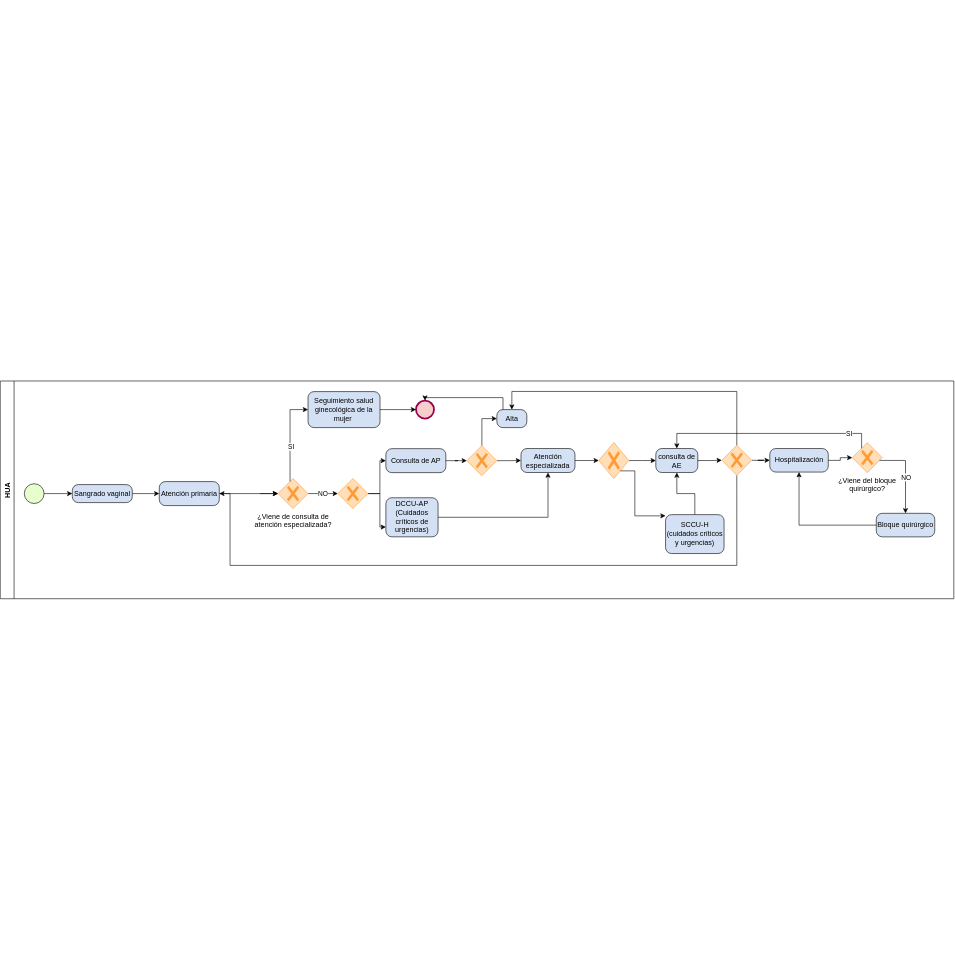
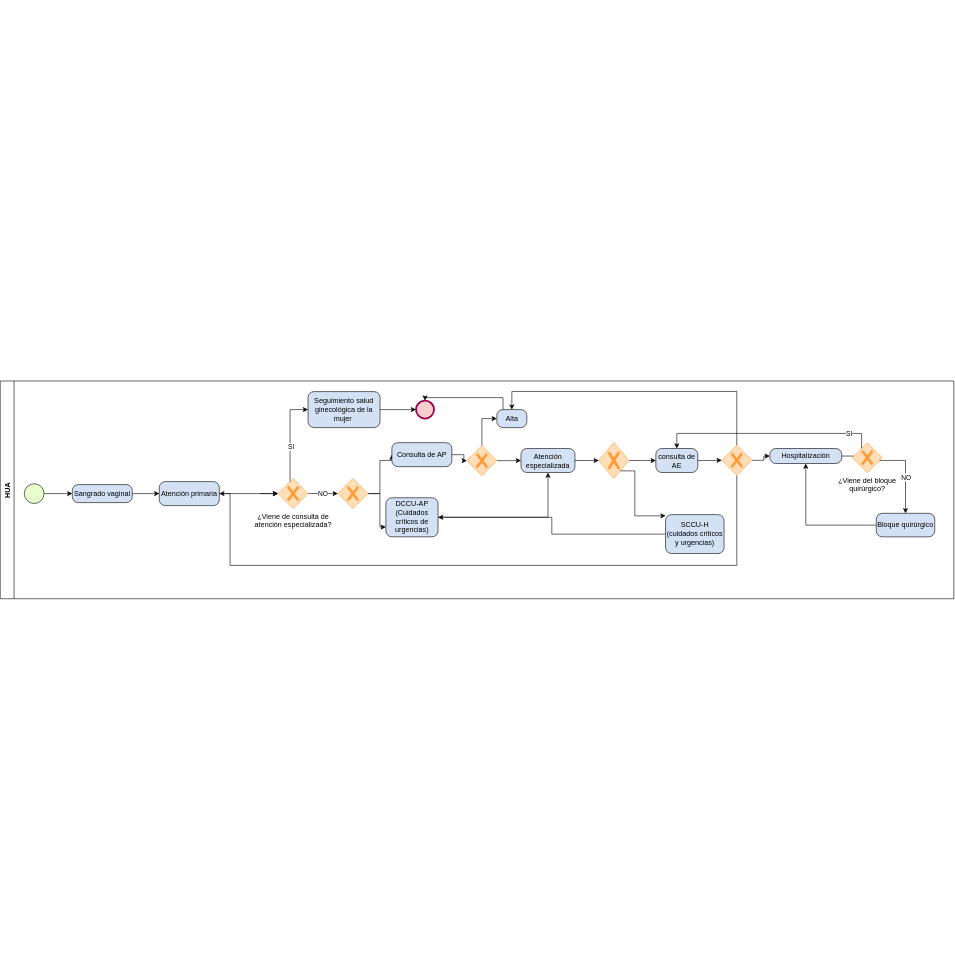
  <mxCell id="0" />
  <mxCell id="1" parent="0" />
  <mxCell id="2" value="NO" style="edgeStyle=orthogonalEdgeStyle;rounded=0;orthogonalLoop=1;jettySize=auto;html=1;entryX=0;entryY=0.5;entryDx=0;entryDy=0;entryPerimeter=0;" parent="1" source="3" target="13" edge="1"><mxGeometry relative="1" as="geometry" /></mxCell>
  <mxCell id="3" value="¿Viene de consulta de &lt;br&gt;atención especializada?" style="points=[[0.25,0.25,0],[0.5,0,0],[0.75,0.25,0],[1,0.5,0],[0.75,0.75,0],[0.5,1,0],[0.25,0.75,0],[0,0.5,0]];shape=mxgraph.bpmn.gateway2;html=1;verticalLabelPosition=bottom;labelBackgroundColor=#ffffff;verticalAlign=top;align=center;perimeter=rhombusPerimeter;outlineConnect=0;outline=none;symbol=none;gwType=exclusive;strokeColor=#FF9933;fillColor=#FFDEB8;" parent="1" vertex="1"><mxGeometry x="443" y="796.98" width="50" height="50" as="geometry" /></mxCell>
  <mxCell id="4" value="Seguimiento salud ginecológica de la mujer " style="points=[[0.25,0,0],[0.5,0,0],[0.75,0,0],[1,0.25,0],[1,0.5,0],[1,0.75,0],[0.75,1,0],[0.5,1,0],[0.25,1,0],[0,0.75,0],[0,0.5,0],[0,0.25,0]];shape=mxgraph.bpmn.task;whiteSpace=wrap;rectStyle=rounded;size=10;taskMarker=abstract;fillColor=#D4E1F5;" parent="1" vertex="1"><mxGeometry x="493" y="651.98" width="120" height="60" as="geometry" /></mxCell>
  <mxCell id="5" style="edgeStyle=orthogonalEdgeStyle;rounded=0;orthogonalLoop=1;jettySize=auto;html=1;entryX=0;entryY=0.5;entryDx=0;entryDy=0;entryPerimeter=0;" parent="1" target="3" edge="1"><mxGeometry relative="1" as="geometry"><mxPoint x="413" y="822.03" as="sourcePoint" /></mxGeometry></mxCell>
  <mxCell id="6" style="edgeStyle=orthogonalEdgeStyle;rounded=0;orthogonalLoop=1;jettySize=auto;html=1;entryX=0;entryY=0.5;entryDx=0;entryDy=0;entryPerimeter=0;" parent="1" source="3" target="4" edge="1"><mxGeometry relative="1" as="geometry"><mxPoint x="-1732.75" y="2373.73" as="targetPoint" /><Array as="points"><mxPoint x="463" y="681.98" /></Array></mxGeometry></mxCell>
  <mxCell id="7" value="SI" style="edgeLabel;html=1;align=center;verticalAlign=middle;resizable=0;points=[];" parent="6" vertex="1" connectable="0"><mxGeometry x="-0.221" y="-1" relative="1" as="geometry"><mxPoint as="offset" /></mxGeometry></mxCell>
  <mxCell id="8" value="" style="points=[[0.145,0.145,0],[0.5,0,0],[0.855,0.145,0],[1,0.5,0],[0.855,0.855,0],[0.5,1,0],[0.145,0.855,0],[0,0.5,0]];shape=mxgraph.bpmn.event;html=1;verticalLabelPosition=bottom;labelBackgroundColor=#ffffff;verticalAlign=top;align=center;perimeter=ellipsePerimeter;outlineConnect=0;aspect=fixed;outline=end;symbol=terminate2;fillColor=#F8CECC;strokeColor=#99004D;" parent="1" vertex="1"><mxGeometry x="673" y="666.98" width="30" height="30" as="geometry" /></mxCell>
  <mxCell id="9" style="edgeStyle=orthogonalEdgeStyle;rounded=0;orthogonalLoop=1;jettySize=auto;html=1;" parent="1" source="4" target="8" edge="1"><mxGeometry relative="1" as="geometry" /></mxCell>
  <mxCell id="10" style="edgeStyle=orthogonalEdgeStyle;rounded=0;orthogonalLoop=1;jettySize=auto;html=1;exitX=0.5;exitY=1;exitDx=0;exitDy=0;exitPerimeter=0;" parent="1" source="20" target="44" edge="1"><mxGeometry relative="1" as="geometry"><Array as="points"><mxPoint x="1208" y="941.73" /><mxPoint x="363" y="941.73" /></Array><mxPoint x="363" y="841.98" as="targetPoint" /></mxGeometry></mxCell>
  <mxCell id="11" style="edgeStyle=orthogonalEdgeStyle;rounded=0;orthogonalLoop=1;jettySize=auto;html=1;entryX=0;entryY=0.5;entryDx=0;entryDy=0;entryPerimeter=0;" parent="1" source="13" target="14" edge="1"><mxGeometry relative="1" as="geometry"><Array as="points"><mxPoint x="612.75" y="821.73" /><mxPoint x="612.75" y="766.73" /></Array></mxGeometry></mxCell>
  <mxCell id="12" style="edgeStyle=orthogonalEdgeStyle;rounded=0;orthogonalLoop=1;jettySize=auto;html=1;entryX=0;entryY=0.75;entryDx=0;entryDy=0;entryPerimeter=0;" parent="1" source="13" target="23" edge="1"><mxGeometry relative="1" as="geometry"><Array as="points"><mxPoint x="612.75" y="821.73" /><mxPoint x="612.75" y="877.73" /></Array></mxGeometry></mxCell>
  <mxCell id="13" value="" style="points=[[0.25,0.25,0],[0.5,0,0],[0.75,0.25,0],[1,0.5,0],[0.75,0.75,0],[0.5,1,0],[0.25,0.75,0],[0,0.5,0]];shape=mxgraph.bpmn.gateway2;html=1;verticalLabelPosition=bottom;labelBackgroundColor=#ffffff;verticalAlign=top;align=center;perimeter=rhombusPerimeter;outlineConnect=0;outline=none;symbol=none;gwType=exclusive;strokeColor=#FF9933;fillColor=#FFDEB8;" parent="1" vertex="1"><mxGeometry x="542.75" y="796.98" width="50" height="50" as="geometry" /></mxCell>
- <mxCell id="14" value="Consulta de AP" style="points=[[0.25,0,0],[0.5,0,0],[0.75,0,0],[1,0.25,0],[1,0.5,0],[1,0.75,0],[0.75,1,0],[0.5,1,0],[0.25,1,0],[0,0.75,0],[0,0.5,0],[0,0.25,0]];shape=mxgraph.bpmn.task;whiteSpace=wrap;rectStyle=rounded;size=10;taskMarker=abstract;fillColor=#D4E1F5;" parent="1" vertex="1"><mxGeometry x="622.75" y="747.06" width="100" height="40" as="geometry" /></mxCell>
+ <mxCell id="14" value="Consulta de AP" style="points=[[0.25,0,0],[0.5,0,0],[0.75,0,0],[1,0.25,0],[1,0.5,0],[1,0.75,0],[0.75,1,0],[0.5,1,0],[0.25,1,0],[0,0.75,0],[0,0.5,0],[0,0.25,0]];shape=mxgraph.bpmn.task;whiteSpace=wrap;rectStyle=rounded;size=10;taskMarker=abstract;fillColor=#D4E1F5;" parent="1" vertex="1"><mxGeometry x="632.75" y="737.06" width="100" height="40" as="geometry" /></mxCell>
  <mxCell id="15" style="edgeStyle=orthogonalEdgeStyle;rounded=0;orthogonalLoop=1;jettySize=auto;html=1;entryX=0;entryY=0.5;entryDx=0;entryDy=0;entryPerimeter=0;" parent="1" source="16" target="45" edge="1"><mxGeometry relative="1" as="geometry"><mxPoint x="859" y="766.73" as="targetPoint" /></mxGeometry></mxCell>
  <mxCell id="16" value="" style="points=[[0.25,0.25,0],[0.5,0,0],[0.75,0.25,0],[1,0.5,0],[0.75,0.75,0],[0.5,1,0],[0.25,0.75,0],[0,0.5,0]];shape=mxgraph.bpmn.gateway2;html=1;verticalLabelPosition=bottom;labelBackgroundColor=#ffffff;verticalAlign=top;align=center;perimeter=rhombusPerimeter;outlineConnect=0;outline=none;symbol=none;gwType=exclusive;strokeColor=#FF9933;fillColor=#FFDEB8;" parent="1" vertex="1"><mxGeometry x="757.75" y="742.06" width="50" height="50" as="geometry" /></mxCell>
  <mxCell id="17" style="edgeStyle=orthogonalEdgeStyle;rounded=0;orthogonalLoop=1;jettySize=auto;html=1;entryX=0;entryY=0.5;entryDx=0;entryDy=0;entryPerimeter=0;" parent="1" source="14" target="16" edge="1"><mxGeometry relative="1" as="geometry" /></mxCell>
  <mxCell id="18" value="consulta de AE" style="points=[[0.25,0,0],[0.5,0,0],[0.75,0,0],[1,0.25,0],[1,0.5,0],[1,0.75,0],[0.75,1,0],[0.5,1,0],[0.25,1,0],[0,0.75,0],[0,0.5,0],[0,0.25,0]];shape=mxgraph.bpmn.task;whiteSpace=wrap;rectStyle=rounded;size=10;taskMarker=abstract;fillColor=#D4E1F5;" parent="1" vertex="1"><mxGeometry x="1072.75" y="746.86" width="70" height="40" as="geometry" /></mxCell>
  <mxCell id="19" style="edgeStyle=orthogonalEdgeStyle;rounded=0;orthogonalLoop=1;jettySize=auto;html=1;entryX=0;entryY=0.5;entryDx=0;entryDy=0;entryPerimeter=0;" parent="1" source="20" target="35" edge="1"><mxGeometry relative="1" as="geometry" /></mxCell>
  <mxCell id="20" value="" style="points=[[0.25,0.25,0],[0.5,0,0],[0.75,0.25,0],[1,0.5,0],[0.75,0.75,0],[0.5,1,0],[0.25,0.75,0],[0,0.5,0]];shape=mxgraph.bpmn.gateway2;html=1;verticalLabelPosition=bottom;labelBackgroundColor=#ffffff;verticalAlign=top;align=center;perimeter=rhombusPerimeter;outlineConnect=0;outline=none;symbol=none;gwType=exclusive;strokeColor=#FF9933;fillColor=#FFDEB8;" parent="1" vertex="1"><mxGeometry x="1182.75" y="741.48" width="50" height="50" as="geometry" /></mxCell>
  <mxCell id="21" style="edgeStyle=orthogonalEdgeStyle;rounded=0;orthogonalLoop=1;jettySize=auto;html=1;entryX=0;entryY=0.5;entryDx=0;entryDy=0;entryPerimeter=0;" parent="1" source="18" target="20" edge="1"><mxGeometry relative="1" as="geometry" /></mxCell>
  <mxCell id="22" style="edgeStyle=orthogonalEdgeStyle;rounded=0;orthogonalLoop=1;jettySize=auto;html=1;entryX=0.5;entryY=1;entryDx=0;entryDy=0;entryPerimeter=0;" parent="1" source="23" target="45" edge="1"><mxGeometry relative="1" as="geometry"><mxPoint x="901.25" y="798.47" as="targetPoint" /></mxGeometry></mxCell>
  <mxCell id="23" value="DCCU-AP&#10;(Cuidados críticos de urgencias)" style="points=[[0.25,0,0],[0.5,0,0],[0.75,0,0],[1,0.25,0],[1,0.5,0],[1,0.75,0],[0.75,1,0],[0.5,1,0],[0.25,1,0],[0,0.75,0],[0,0.5,0],[0,0.25,0]];shape=mxgraph.bpmn.task;whiteSpace=wrap;rectStyle=rounded;size=10;taskMarker=abstract;fillColor=#D4E1F5;" parent="1" vertex="1"><mxGeometry x="622.75" y="828.93" width="87" height="65.13" as="geometry" /></mxCell>
  <mxCell id="24" style="edgeStyle=orthogonalEdgeStyle;rounded=0;orthogonalLoop=1;jettySize=auto;html=1;entryX=0;entryY=0.5;entryDx=0;entryDy=0;entryPerimeter=0;" parent="1" source="25" target="18" edge="1"><mxGeometry relative="1" as="geometry" /></mxCell>
  <mxCell id="25" value="" style="points=[[0.25,0.25,0],[0.5,0,0],[0.75,0.25,0],[1,0.5,0],[0.75,0.75,0],[0.5,1,0],[0.25,0.75,0],[0,0.5,0]];shape=mxgraph.bpmn.gateway2;html=1;verticalLabelPosition=bottom;labelBackgroundColor=#ffffff;verticalAlign=top;align=center;perimeter=rhombusPerimeter;outlineConnect=0;outline=none;symbol=none;gwType=exclusive;strokeColor=#FF9933;fillColor=#FFDEB8;" parent="1" vertex="1"><mxGeometry x="977.75" y="736.73" width="50" height="60.25" as="geometry" /></mxCell>
- <mxCell id="26" style="edgeStyle=orthogonalEdgeStyle;rounded=0;orthogonalLoop=1;jettySize=auto;html=1;" parent="1" source="27" target="18" edge="1"><mxGeometry relative="1" as="geometry" /></mxCell>
+ <mxCell id="26" style="edgeStyle=orthogonalEdgeStyle;rounded=0;orthogonalLoop=1;jettySize=auto;html=1;" parent="1" source="27" target="23" edge="1"><mxGeometry relative="1" as="geometry" /></mxCell>
  <mxCell id="27" value="SCCU-H&#10;(cuidados críticos y urgencias)" style="points=[[0.25,0,0],[0.5,0,0],[0.75,0,0],[1,0.25,0],[1,0.5,0],[1,0.75,0],[0.75,1,0],[0.5,1,0],[0.25,1,0],[0,0.75,0],[0,0.5,0],[0,0.25,0]];shape=mxgraph.bpmn.task;whiteSpace=wrap;rectStyle=rounded;size=10;taskMarker=abstract;fillColor=#D4E1F5;" parent="1" vertex="1"><mxGeometry x="1089" y="857.06" width="97.5" height="64.87" as="geometry" /></mxCell>
  <mxCell id="28" style="edgeStyle=orthogonalEdgeStyle;rounded=0;orthogonalLoop=1;jettySize=auto;html=1;" parent="1" source="25" target="27" edge="1"><mxGeometry relative="1" as="geometry"><mxPoint x="-1068.5" y="2478.31" as="targetPoint" /><Array as="points"><mxPoint x="1037.75" y="784.06" /><mxPoint x="1037.75" y="859.06" /></Array></mxGeometry></mxCell>
  <mxCell id="29" style="edgeStyle=orthogonalEdgeStyle;rounded=0;orthogonalLoop=1;jettySize=auto;html=1;entryX=0;entryY=0.5;entryDx=0;entryDy=0;entryPerimeter=0;exitX=1;exitY=0.5;exitDx=0;exitDy=0;exitPerimeter=0;" parent="1" source="45" target="25" edge="1"><mxGeometry relative="1" as="geometry"><mxPoint x="-363" y="2064.81" as="targetPoint" /><mxPoint x="958" y="832" as="sourcePoint" /></mxGeometry></mxCell>
  <mxCell id="30" style="edgeStyle=orthogonalEdgeStyle;rounded=0;orthogonalLoop=1;jettySize=auto;html=1;entryX=0.5;entryY=0;entryDx=0;entryDy=0;entryPerimeter=0;" parent="1" target="8" edge="1"><mxGeometry relative="1" as="geometry"><mxPoint x="818" y="692" as="sourcePoint" /><Array as="points"><mxPoint x="818" y="662" /><mxPoint x="688" y="662" /></Array></mxGeometry></mxCell>
  <mxCell id="31" value="Alta" style="points=[[0.25,0,0],[0.5,0,0],[0.75,0,0],[1,0.25,0],[1,0.5,0],[1,0.75,0],[0.75,1,0],[0.5,1,0],[0.25,1,0],[0,0.75,0],[0,0.5,0],[0,0.25,0]];shape=mxgraph.bpmn.task;whiteSpace=wrap;rectStyle=rounded;size=10;taskMarker=abstract;fillColor=#D4E1F5;" parent="1" vertex="1"><mxGeometry x="807.75" y="681.98" width="50" height="30" as="geometry" /></mxCell>
  <mxCell id="32" style="edgeStyle=orthogonalEdgeStyle;rounded=0;orthogonalLoop=1;jettySize=auto;html=1;entryX=0;entryY=0.5;entryDx=0;entryDy=0;entryPerimeter=0;" parent="1" source="16" target="31" edge="1"><mxGeometry relative="1" as="geometry" /></mxCell>
  <mxCell id="33" style="edgeStyle=orthogonalEdgeStyle;rounded=0;orthogonalLoop=1;jettySize=auto;html=1;entryX=0.5;entryY=0;entryDx=0;entryDy=0;entryPerimeter=0;exitX=0.5;exitY=0;exitDx=0;exitDy=0;exitPerimeter=0;" parent="1" source="20" target="31" edge="1"><mxGeometry relative="1" as="geometry"><Array as="points"><mxPoint x="1207.75" y="651.73" /><mxPoint x="832.75" y="651.73" /></Array><mxPoint x="-467.25" y="1921.73" as="targetPoint" /></mxGeometry></mxCell>
  <mxCell id="34" style="edgeStyle=orthogonalEdgeStyle;rounded=0;orthogonalLoop=1;jettySize=auto;html=1;entryX=0;entryY=0.5;entryDx=0;entryDy=0;entryPerimeter=0;" parent="1" source="35" target="38" edge="1"><mxGeometry relative="1" as="geometry" /></mxCell>
- <mxCell id="35" value="Hospitalización" style="points=[[0.25,0,0],[0.5,0,0],[0.75,0,0],[1,0.25,0],[1,0.5,0],[1,0.75,0],[0.75,1,0],[0.5,1,0],[0.25,1,0],[0,0.75,0],[0,0.5,0],[0,0.25,0]];shape=mxgraph.bpmn.task;whiteSpace=wrap;rectStyle=rounded;size=10;taskMarker=abstract;fillColor=#D4E1F5;" parent="1" vertex="1"><mxGeometry x="1262.75" y="746.85" width="97.5" height="39.25" as="geometry" /></mxCell>
+ <mxCell id="35" value="Hospitalización" style="points=[[0.25,0,0],[0.5,0,0],[0.75,0,0],[1,0.25,0],[1,0.5,0],[1,0.75,0],[0.75,1,0],[0.5,1,0],[0.25,1,0],[0,0.75,0],[0,0.5,0],[0,0.25,0]];shape=mxgraph.bpmn.task;whiteSpace=wrap;rectStyle=rounded;size=10;taskMarker=abstract;fillColor=#D4E1F5;" parent="1" vertex="1"><mxGeometry x="1262.75" y="746.85" width="120" height="25" as="geometry" /></mxCell>
  <mxCell id="36" style="edgeStyle=orthogonalEdgeStyle;rounded=0;orthogonalLoop=1;jettySize=auto;html=1;entryX=0.5;entryY=1;entryDx=0;entryDy=0;entryPerimeter=0;" parent="1" source="37" target="35" edge="1"><mxGeometry relative="1" as="geometry" /></mxCell>
  <mxCell id="37" value="Bloque quirúrgico" style="points=[[0.25,0,0],[0.5,0,0],[0.75,0,0],[1,0.25,0],[1,0.5,0],[1,0.75,0],[0.75,1,0],[0.5,1,0],[0.25,1,0],[0,0.75,0],[0,0.5,0],[0,0.25,0]];shape=mxgraph.bpmn.task;whiteSpace=wrap;rectStyle=rounded;size=10;taskMarker=abstract;fillColor=#D4E1F5;" parent="1" vertex="1"><mxGeometry x="1440.25" y="854.87" width="97.5" height="39.25" as="geometry" /></mxCell>
  <mxCell id="38" value="¿Viene del bloque&lt;br&gt;quirúrgico?" style="points=[[0.25,0.25,0],[0.5,0,0],[0.75,0.25,0],[1,0.5,0],[0.75,0.75,0],[0.5,1,0],[0.25,0.75,0],[0,0.5,0]];shape=mxgraph.bpmn.gateway2;html=1;verticalLabelPosition=bottom;labelBackgroundColor=#ffffff;verticalAlign=top;align=center;perimeter=rhombusPerimeter;outlineConnect=0;outline=none;symbol=none;gwType=exclusive;strokeColor=#FF9933;fillColor=#FFDEB8;" parent="1" vertex="1"><mxGeometry x="1400.25" y="737.06" width="50" height="50" as="geometry" /></mxCell>
  <mxCell id="39" style="edgeStyle=orthogonalEdgeStyle;rounded=0;orthogonalLoop=1;jettySize=auto;html=1;entryX=0.5;entryY=0;entryDx=0;entryDy=0;entryPerimeter=0;" parent="1" source="38" target="37" edge="1"><mxGeometry relative="1" as="geometry"><mxPoint x="142.75" y="2131.73" as="targetPoint" /><Array as="points"><mxPoint x="1488.75" y="766.73" /></Array></mxGeometry></mxCell>
  <mxCell id="40" value="NO" style="edgeLabel;html=1;align=center;verticalAlign=middle;resizable=0;points=[];" parent="39" vertex="1" connectable="0"><mxGeometry x="0.076" relative="1" as="geometry"><mxPoint as="offset" /></mxGeometry></mxCell>
  <mxCell id="41" style="edgeStyle=orthogonalEdgeStyle;rounded=0;orthogonalLoop=1;jettySize=auto;html=1;entryX=0.5;entryY=0;entryDx=0;entryDy=0;entryPerimeter=0;" parent="1" source="38" target="18" edge="1"><mxGeometry relative="1" as="geometry"><mxPoint x="-97.25" y="1881.73" as="targetPoint" /><Array as="points"><mxPoint x="1415.75" y="721.73" /><mxPoint x="1107.75" y="721.73" /></Array></mxGeometry></mxCell>
  <mxCell id="42" value="SI" style="edgeLabel;html=1;align=center;verticalAlign=middle;resizable=0;points=[];" parent="41" vertex="1" connectable="0"><mxGeometry x="-0.738" relative="1" as="geometry"><mxPoint x="1" as="offset" /></mxGeometry></mxCell>
  <mxCell id="43" value="HUA" style="swimlane;rotation=-90;" parent="1" vertex="1"><mxGeometry x="593.26" y="20.97" width="362.98" height="1589.58" as="geometry" /></mxCell>
  <mxCell id="44" value="Atención primaria" style="points=[[0.25,0,0],[0.5,0,0],[0.75,0,0],[1,0.25,0],[1,0.5,0],[1,0.75,0],[0.75,1,0],[0.5,1,0],[0.25,1,0],[0,0.75,0],[0,0.5,0],[0,0.25,0]];shape=mxgraph.bpmn.task;whiteSpace=wrap;rectStyle=rounded;size=10;taskMarker=abstract;fillColor=#D4E1F5;" parent="43" vertex="1"><mxGeometry x="-348.23" y="781.04" width="100" height="40" as="geometry" /></mxCell>
  <mxCell id="45" value="Atención especializada" style="points=[[0.25,0,0],[0.5,0,0],[0.75,0,0],[1,0.25,0],[1,0.5,0],[1,0.75,0],[0.75,1,0],[0.5,1,0],[0.25,1,0],[0,0.75,0],[0,0.5,0],[0,0.25,0]];shape=mxgraph.bpmn.task;whiteSpace=wrap;rectStyle=rounded;size=10;taskMarker=abstract;fillColor=#D4E1F5;" parent="43" vertex="1"><mxGeometry x="254.74" y="725.88" width="90" height="40" as="geometry" /></mxCell>
  <mxCell id="46" style="edgeStyle=orthogonalEdgeStyle;rounded=0;orthogonalLoop=1;jettySize=auto;html=1;entryX=0;entryY=0.5;entryDx=0;entryDy=0;entryPerimeter=0;" parent="43" source="47" target="44" edge="1"><mxGeometry relative="1" as="geometry" /></mxCell>
  <mxCell id="47" value="Sangrado vaginal" style="points=[[0.25,0,0],[0.5,0,0],[0.75,0,0],[1,0.25,0],[1,0.5,0],[1,0.75,0],[0.75,1,0],[0.5,1,0],[0.25,1,0],[0,0.75,0],[0,0.5,0],[0,0.25,0]];shape=mxgraph.bpmn.task;whiteSpace=wrap;rectStyle=rounded;size=10;taskMarker=abstract;fillColor=#D4E1F5;" parent="43" vertex="1"><mxGeometry x="-493.23" y="786.04" width="100" height="30" as="geometry" /></mxCell>
  <mxCell id="48" style="edgeStyle=orthogonalEdgeStyle;rounded=0;orthogonalLoop=1;jettySize=auto;html=1;entryX=0;entryY=0.5;entryDx=0;entryDy=0;entryPerimeter=0;" parent="43" source="49" target="47" edge="1"><mxGeometry relative="1" as="geometry" /></mxCell>
  <mxCell id="49" value="" style="points=[[0.145,0.145,0],[0.5,0,0],[0.855,0.145,0],[1,0.5,0],[0.855,0.855,0],[0.5,1,0],[0.145,0.855,0],[0,0.5,0]];shape=mxgraph.bpmn.event;html=1;verticalLabelPosition=bottom;labelBackgroundColor=#ffffff;verticalAlign=top;align=center;perimeter=ellipsePerimeter;outlineConnect=0;aspect=fixed;outline=standard;symbol=general;fillColor=#E6FFCC;" parent="43" vertex="1"><mxGeometry x="-573.23" y="784.56" width="32.96" height="32.96" as="geometry" /></mxCell>
  <mxCell id="50" value="" style="edgeStyle=orthogonalEdgeStyle;rounded=0;orthogonalLoop=1;jettySize=auto;html=1;exitX=1;exitY=0.5;exitDx=0;exitDy=0;exitPerimeter=0;" parent="1" source="44" target="3" edge="1"><mxGeometry relative="1" as="geometry" /></mxCell>
